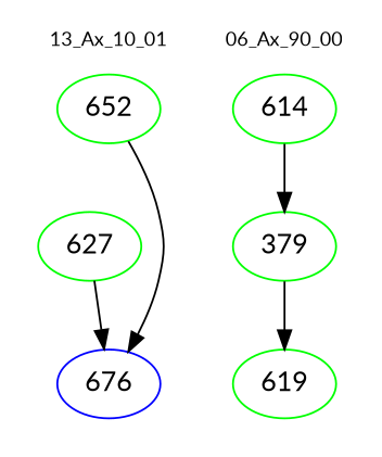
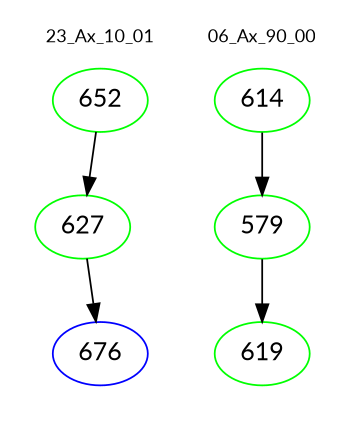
  digraph {
    fontname=Lato
    node [color=green fontname=Lato]
    edge [color=black fontname=Lato]
    n1 [label=652]
    n2 [label=627]
    n3 [color=blue label=676]
    n4 [label=614]
-   n5 [label=379]
+   n5 [label=579]
    n6 [label=619]
    subgraph cluster_1 {
      color=white
      fontsize=10
-     label="13_Ax_10_01"
+     label="23_Ax_10_01"
      n1
      n2
      n3
    }
    subgraph cluster_2 {
      color=white
      fontsize=10
      label="06_Ax_90_00"
      n4
      n5
      n6
    }
-   n1 -> n3
+   n1 -> n2
    n2 -> n3
    n4 -> n5
    n5 -> n6
  }
